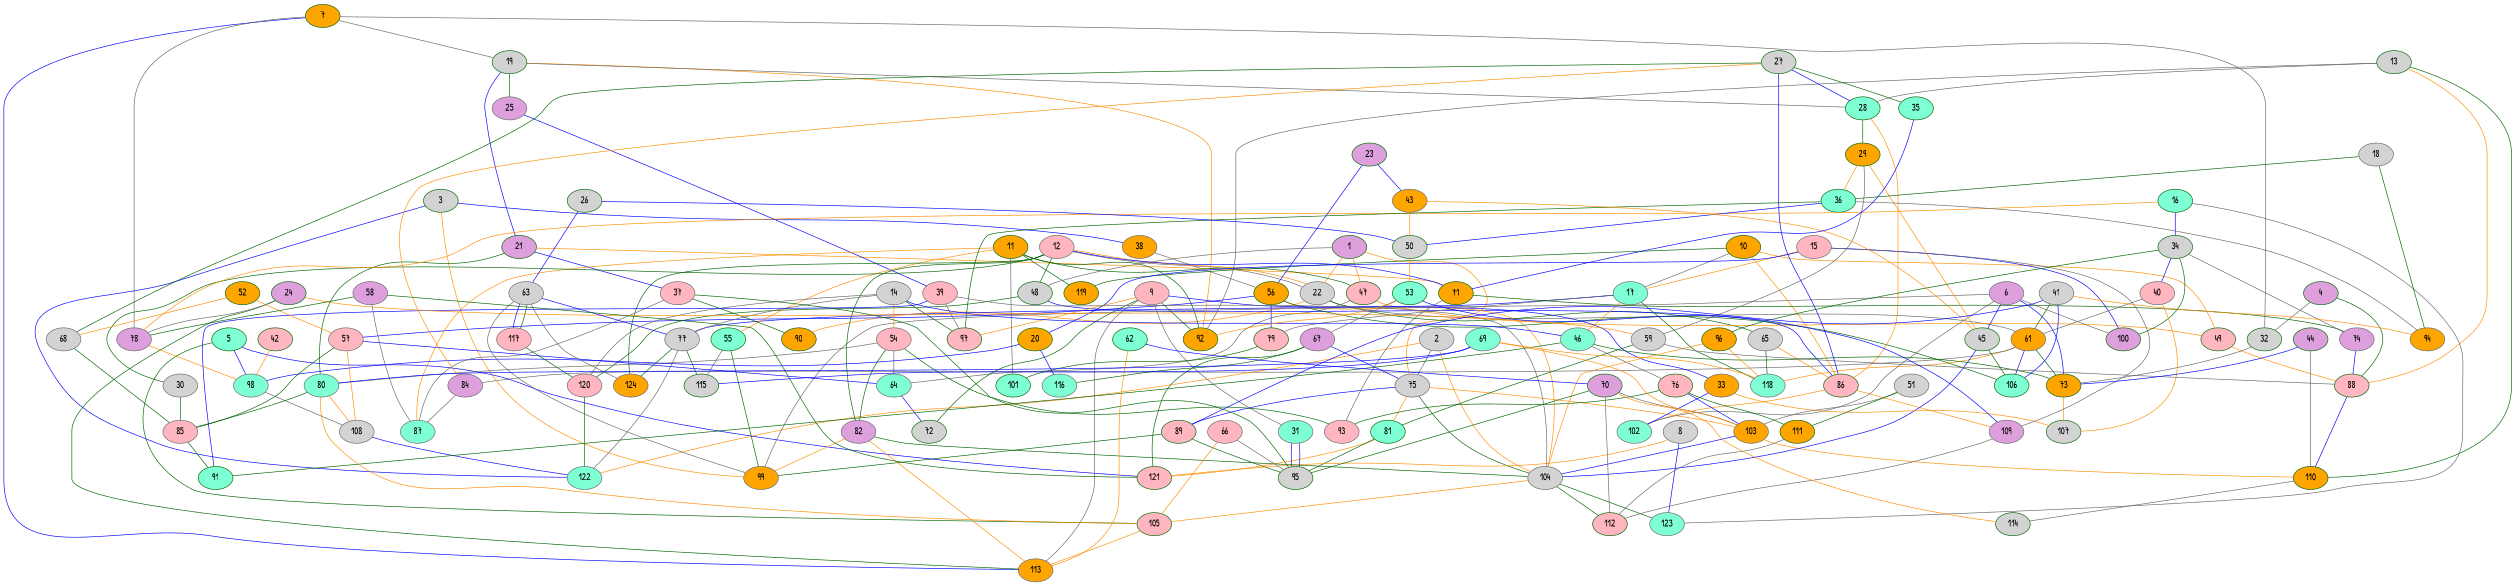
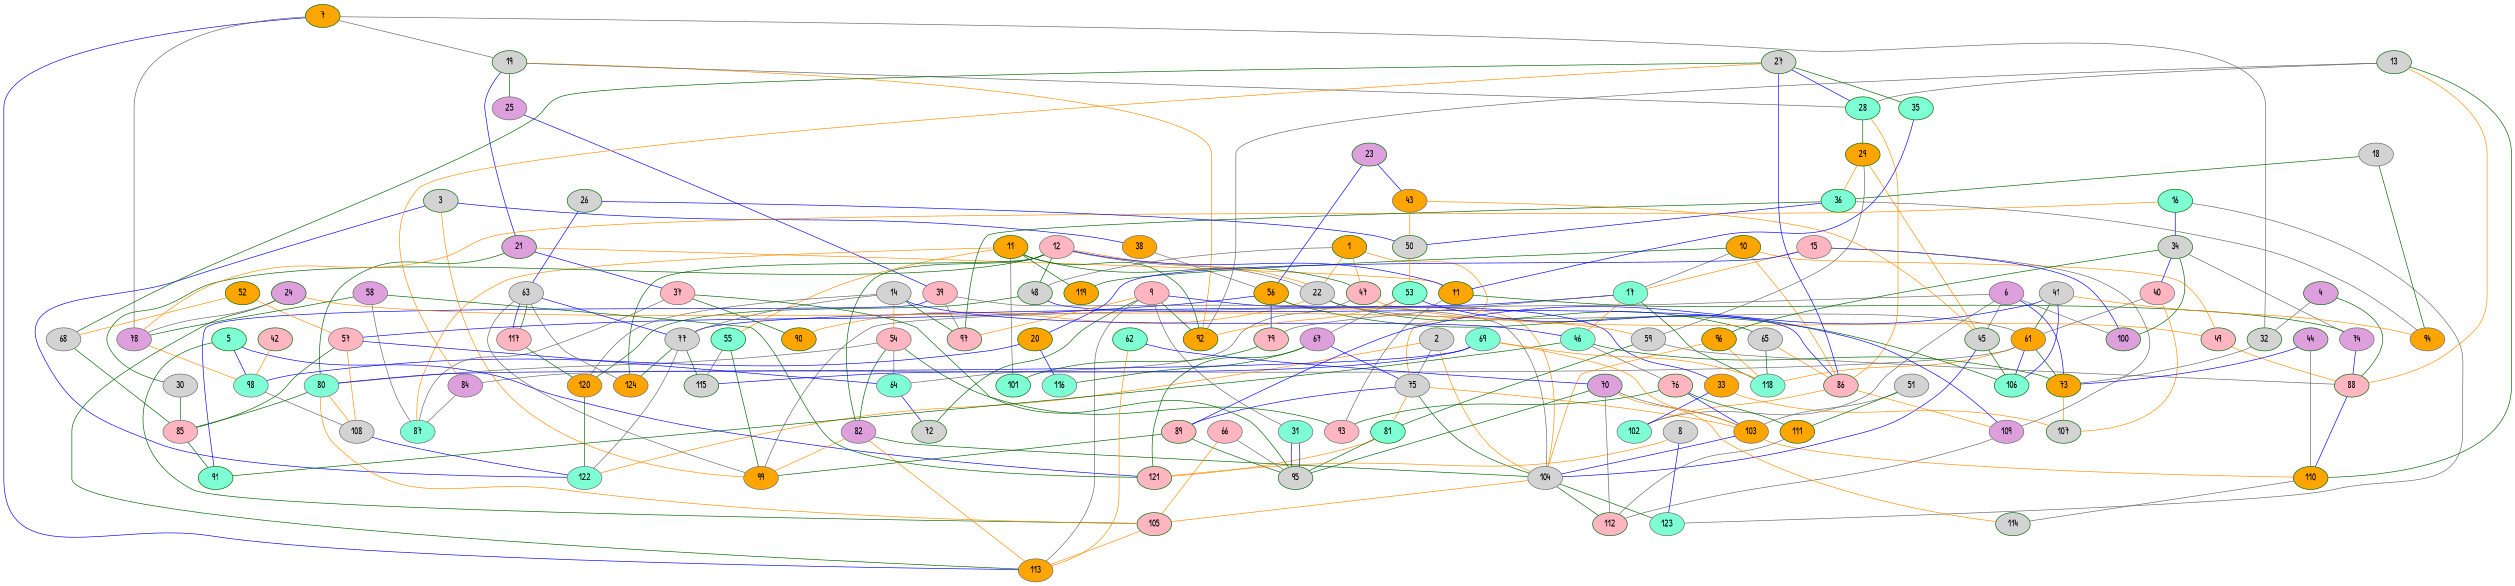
  graph {
    fontname="Patrick Hand"
    node [color=darkgreen fillcolor=lightgrey fontname="Patrick Hand" style=filled]
    edge [color=darkgreen fontname="Patrick Hand"]
-   1 [fillcolor=plum]
+   1 [fillcolor=orange]
    22 [color=gray40]
    47 [fillcolor=lightpink]
    48
    75 [color=gray40]
    61 [color=gray40 fillcolor=orange]
    65 [color=gray40]
    90 [fillcolor=orange]
    49 [fillcolor=lightpink]
    64 [color=gray40 fillcolor=aquamarine]
    86 [fillcolor=lightpink]
-   120 [color=gray40 fillcolor=lightpink]
+   120 [color=gray40 fillcolor=orange]
    104 [color=gray40]
    89 [fillcolor=lightpink]
    103 [color=gray40 fillcolor=orange]
    81 [fillcolor=aquamarine]
    2 [color=gray40]
    122 [color=gray40 fillcolor=aquamarine]
    105 [fillcolor=lightpink]
    123 [color=gray40 fillcolor=aquamarine]
    112 [fillcolor=lightpink]
    3
    38 [color=gray40 fillcolor=orange]
    99 [color=gray40 fillcolor=orange]
    56 [fillcolor=orange]
    4 [fillcolor=plum]
    32
    88 [fillcolor=lightpink]
    73 [fillcolor=orange]
    110 [fillcolor=orange]
    5 [fillcolor=aquamarine]
    98 [color=gray40 fillcolor=aquamarine]
    121 [fillcolor=lightpink]
    108 [color=gray40]
    113 [color=gray40 fillcolor=orange]
    6 [color=gray40 fillcolor=plum]
    45
    100 [fillcolor=plum]
    102 [color=gray40 fillcolor=aquamarine]
    106 [fillcolor=aquamarine]
    107
    7 [fillcolor=orange]
    19
    78 [color=gray40 fillcolor=plum]
    92 [fillcolor=orange]
    28 [fillcolor=aquamarine]
    21 [fillcolor=plum]
    25 [color=gray40 fillcolor=plum]
    8 [color=gray40]
    9 [color=gray40 fillcolor=lightpink]
    31 [color=gray40 fillcolor=aquamarine]
    33 [color=gray40 fillcolor=orange]
    72
    97 [fillcolor=lightpink]
    95
    10 [fillcolor=orange]
    17 [color=gray40 fillcolor=aquamarine]
    119 [fillcolor=orange]
    46 [color=gray40 fillcolor=aquamarine]
    77 [color=gray40]
    79 [fillcolor=lightpink]
    118 [color=gray40 fillcolor=aquamarine]
    109 [color=gray40 fillcolor=plum]
    11 [fillcolor=orange]
    55 [fillcolor=aquamarine]
    87 [color=gray40 fillcolor=aquamarine]
    101 [fillcolor=aquamarine]
    115
    12 [color=gray40 fillcolor=lightpink]
    30 [color=gray40]
    71 [fillcolor=orange]
    82 [color=gray40 fillcolor=plum]
    124 [color=gray40 fillcolor=orange]
    85 [color=gray40 fillcolor=lightpink]
    74 [color=gray40 fillcolor=plum]
    93 [color=gray40 fillcolor=lightpink]
    13
    29 [fillcolor=orange]
    114
    14 [color=gray40]
    54 [color=gray40 fillcolor=lightpink]
    91 [fillcolor=aquamarine]
    76 [fillcolor=lightpink]
    80 [color=gray40 fillcolor=aquamarine]
    15 [color=gray40 fillcolor=lightpink]
    20 [fillcolor=orange]
    116 [color=gray40 fillcolor=aquamarine]
    16 [fillcolor=aquamarine]
    34
    40 [color=gray40 fillcolor=lightpink]
    96 [fillcolor=orange]
    18 [color=gray40]
    36 [fillcolor=aquamarine]
    94 [color=gray40 fillcolor=orange]
    50
    37 [color=gray40 fillcolor=lightpink]
    39 [color=gray40 fillcolor=lightpink]
    84 [color=gray40 fillcolor=plum]
    23 [fillcolor=plum]
    43 [color=gray40 fillcolor=orange]
    57 [color=gray40 fillcolor=lightpink]
    24 [fillcolor=plum]
    59 [color=gray40]
    26
    63 [color=gray40]
    53 [fillcolor=aquamarine]
    117 [color=gray40 fillcolor=lightpink]
    27
    35 [fillcolor=aquamarine]
    68 [color=gray40]
    41 [color=gray40]
    42 [fillcolor=lightpink]
    44 [fillcolor=plum]
    111 [fillcolor=orange]
    67 [color=gray40 fillcolor=plum]
    51 [color=gray40]
    52 [fillcolor=orange]
    58 [color=gray40 fillcolor=plum]
    62 [fillcolor=aquamarine]
    70 [fillcolor=plum]
    66 [color=gray40 fillcolor=lightpink]
    69 [color=gray40 fillcolor=aquamarine]
    1 -- 22 [color=darkorange]
    1 -- 47 [color=darkorange]
    1 -- 48 [color=gray40]
    1 -- 75 [color=darkorange]
    22 -- 61 [color=gray40]
    22 -- 65
    22 -- 90 [color=darkorange]
    47 -- 49 [color=darkorange]
    47 -- 64 [color=gray40]
    48 -- 86 [color=blue]
    48 -- 120
    75 -- 104
    75 -- 89 [color=blue]
    75 -- 103 [color=darkorange]
    75 -- 81 [color=darkorange]
    61 -- 73
    61 -- 106 [color=blue]
    61 -- 118 [color=darkorange]
    61 -- 84 [color=gray40]
    65 -- 86 [color=darkorange]
    65 -- 118
    49 -- 88 [color=darkorange]
    64 -- 72 [color=blue]
    86 -- 102 [color=darkorange]
    86 -- 109 [color=darkorange]
    120 -- 122
    104 -- 105 [color=darkorange]
    104 -- 123
    104 -- 112
    89 -- 99
    89 -- 95
    103 -- 104 [color=blue]
    103 -- 110 [color=darkorange]
    81 -- 121 [color=darkorange]
    81 -- 95
    2 -- 75 [color=gray40]
    2 -- 104 [color=darkorange]
    2 -- 122 [color=darkorange]
    105 -- 113 [color=darkorange]
    3 -- 122 [color=blue]
    3 -- 38 [color=blue]
    3 -- 99 [color=darkorange]
    38 -- 56 [color=gray40]
    56 -- 104 [color=darkorange]
    56 -- 106
    56 -- 79 [color=blue]
    56 -- 57 [color=blue]
    4 -- 32 [color=gray40]
    4 -- 88
    32 -- 73 [color=gray40]
    88 -- 110 [color=blue]
    73 -- 107 [color=darkorange]
    110 -- 114 [color=gray40]
    5 -- 105
    5 -- 98 [color=blue]
    5 -- 121 [color=blue]
    98 -- 108 [color=gray40]
    108 -- 122 [color=blue]
    6 -- 99 [color=gray40]
    6 -- 73 [color=blue]
-   6 -- 45 [color=blue]
+   6 -- 45 [color=gray40]
    6 -- 100 [color=gray40]
    6 -- 102 [color=gray40]
    45 -- 104 [color=blue]
    45 -- 106
    7 -- 32 [color=gray40]
    7 -- 113 [color=blue]
    7 -- 19 [color=gray40]
    7 -- 78 [color=gray40]
    19 -- 92 [color=darkorange]
    19 -- 28 [color=gray40]
    19 -- 21 [color=blue]
    19 -- 25
    78 -- 98 [color=darkorange]
    28 -- 86 [color=darkorange]
    28 -- 29
    21 -- 71 [color=darkorange]
    21 -- 80
    21 -- 37 [color=blue]
    25 -- 39 [color=blue]
    8 -- 123 [color=blue]
    8 -- 121 [color=darkorange]
    9 -- 113 [color=gray40]
    9 -- 92
    9 -- 31 [color=gray40]
    9 -- 33 [color=blue]
    9 -- 72
    9 -- 97 [color=darkorange]
    31 -- 95 [color=blue]
    31 -- 95 [color=blue]
    33 -- 102 [color=blue]
    33 -- 107 [color=darkorange]
    10 -- 49 [color=darkorange]
    10 -- 86 [color=darkorange]
    10 -- 17 [color=gray40]
    10 -- 119
    17 -- 46 [color=darkorange]
    17 -- 77 [color=blue]
    17 -- 79 [color=gray40]
    17 -- 118
    46 -- 73
    46 -- 91
    46 -- 76 [color=gray40]
    77 -- 122 [color=gray40]
    77 -- 115
    77 -- 124
    79 -- 101
    109 -- 112 [color=gray40]
    11 -- 47
    11 -- 92
    11 -- 119
    11 -- 55 [color=darkorange]
    11 -- 87 [color=darkorange]
    11 -- 101 [color=gray40]
    55 -- 99
    55 -- 115 [color=gray40]
    12 -- 22 [color=gray40]
    12 -- 22 [color=darkorange]
    12 -- 48
    12 -- 30
    12 -- 71 [color=blue]
    12 -- 82
    12 -- 124
    30 -- 85
    71 -- 74
    71 -- 93 [color=gray40]
    82 -- 104
    82 -- 99 [color=darkorange]
    82 -- 113 [color=darkorange]
    85 -- 91
    74 -- 88 [color=blue]
    13 -- 88 [color=darkorange]
    13 -- 110
    13 -- 92 [color=gray40]
    13 -- 28 [color=gray40]
    29 -- 45 [color=darkorange]
    29 -- 36 [color=darkorange]
    29 -- 59 [color=gray40]
    14 -- 120 [color=gray40]
    14 -- 97
    14 -- 46 [color=blue]
    14 -- 77 [color=gray40]
    14 -- 54 [color=darkorange]
    54 -- 64 [color=gray40]
    54 -- 82
    54 -- 93
    54 -- 80 [color=gray40]
    76 -- 103 [color=blue]
    76 -- 93
    76 -- 111
    80 -- 105 [color=darkorange]
    80 -- 108 [color=darkorange]
    80 -- 85
    15 -- 100 [color=blue]
    15 -- 17 [color=darkorange]
    15 -- 109 [color=gray40]
    15 -- 20 [color=blue]
    20 -- 98 [color=blue]
    20 -- 116 [color=blue]
    16 -- 123 [color=gray40]
    16 -- 78 [color=darkorange]
    16 -- 34 [color=blue]
    34 -- 100
    34 -- 74 [color=gray40]
    34 -- 40 [color=blue]
    34 -- 96
    40 -- 61 [color=gray40]
    40 -- 107 [color=darkorange]
    96 -- 104 [color=darkorange]
    96 -- 118 [color=darkorange]
    18 -- 36
    18 -- 94
    36 -- 97
    36 -- 94 [color=gray40]
    36 -- 50 [color=blue]
    50 -- 53 [color=darkorange]
    37 -- 90
    37 -- 95
    37 -- 87 [color=gray40]
    39 -- 104 [color=gray40]
    39 -- 97 [color=gray40]
    39 -- 91 [color=blue]
    84 -- 87 [color=gray40]
    23 -- 56 [color=blue]
    23 -- 43 [color=blue]
    43 -- 45 [color=darkorange]
    43 -- 50 [color=darkorange]
    57 -- 64 [color=blue]
    57 -- 108 [color=darkorange]
    57 -- 85
    24 -- 113
    24 -- 78 [color=gray40]
    24 -- 59 [color=darkorange]
    59 -- 81
    59 -- 88 [color=gray40]
    26 -- 50 [color=blue]
    26 -- 63 [color=blue]
    63 -- 99 [color=gray40]
    63 -- 77 [color=blue]
    63 -- 124 [color=gray40]
    63 -- 117 [color=blue]
    63 -- 117
    53 -- 92 [color=darkorange]
    53 -- 109 [color=blue]
    53 -- 67 [color=gray40]
    117 -- 120
    27 -- 86 [color=blue]
    27 -- 28 [color=blue]
    27 -- 84 [color=darkorange]
    27 -- 35
    27 -- 68
    35 -- 71 [color=blue]
    68 -- 85
    41 -- 61
    41 -- 89 [color=blue]
    41 -- 106 [color=blue]
    41 -- 94 [color=darkorange]
    42 -- 98 [color=darkorange]
    44 -- 73 [color=blue]
    44 -- 110 [color=gray40]
    111 -- 112 [color=gray40]
    67 -- 75 [color=blue]
    67 -- 121
    67 -- 116
    51 -- 103 [color=gray40]
    51 -- 111
    52 -- 57 [color=darkorange]
    52 -- 68 [color=darkorange]
    58 -- 121
    58 -- 78
    58 -- 87 [color=gray40]
    62 -- 113 [color=darkorange]
    62 -- 70 [color=blue]
    70 -- 103 [color=gray40]
    70 -- 112 [color=gray40]
    70 -- 95
    70 -- 114 [color=darkorange]
    66 -- 105 [color=darkorange]
    66 -- 95 [color=gray40]
    69 -- 103 [color=darkorange]
    69 -- 118 [color=darkorange]
    69 -- 115 [color=blue]
    69 -- 80 [color=blue]
  }
